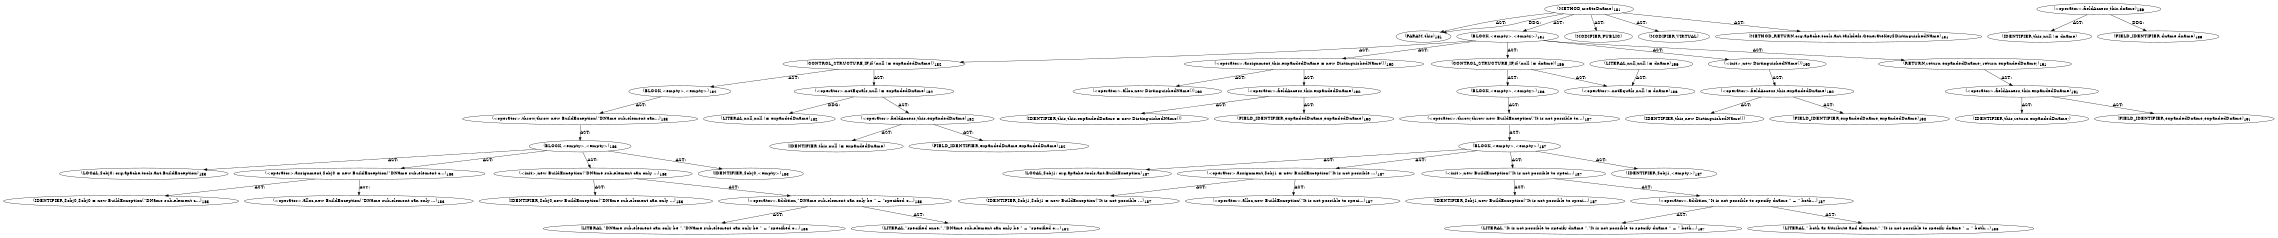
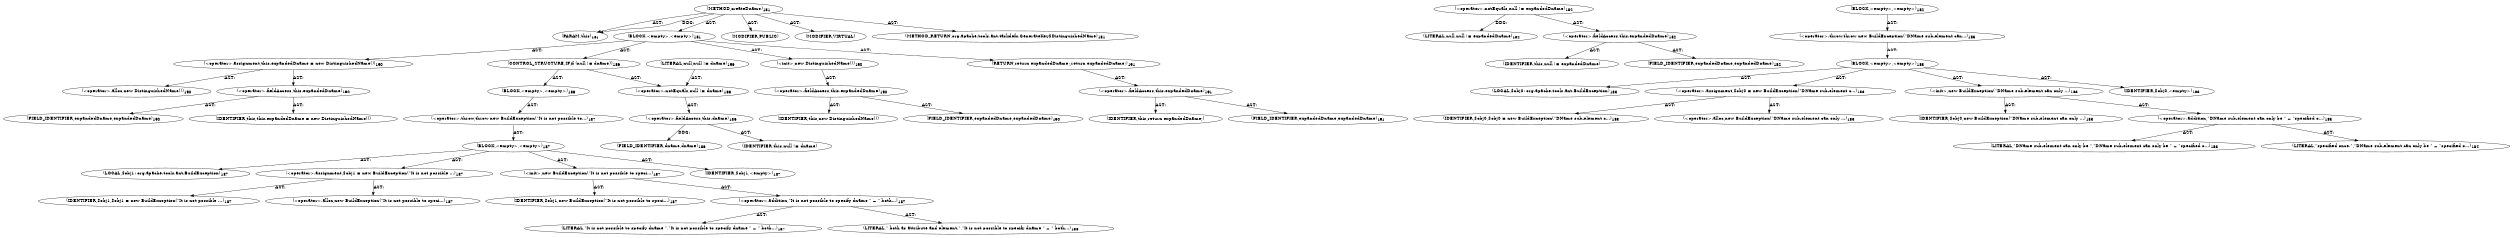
  digraph {
    n1 [label=<(METHOD,createDname)<SUB>181</SUB>>]
    n2 [label=<(PARAM,this)<SUB>181</SUB>>]
    n3 [label=<(BLOCK,&lt;empty&gt;,&lt;empty&gt;)<SUB>181</SUB>>]
    n4 [label=<(MODIFIER,PUBLIC)>]
    n5 [label=<(MODIFIER,VIRTUAL)>]
    n6 [label=<(METHOD_RETURN,org.apache.tools.ant.taskdefs.GenerateKey$DistinguishedName)<SUB>181</SUB>>]
-   n7 [label=<(CONTROL_STRUCTURE,IF,if (null != expandedDname))<SUB>182</SUB>>]
    n8 [label=<(CONTROL_STRUCTURE,IF,if (null != dname))<SUB>186</SUB>>]
    n9 [label=<(&lt;operator&gt;.assignment,this.expandedDname = new DistinguishedName())<SUB>190</SUB>>]
    n10 [label=<(&lt;init&gt;,new DistinguishedName())<SUB>190</SUB>>]
    n11 [label=<(RETURN,return expandedDname;,return expandedDname;)<SUB>191</SUB>>]
    n12 [label=<(&lt;operator&gt;.notEquals,null != expandedDname)<SUB>182</SUB>>]
    n13 [label=<(BLOCK,&lt;empty&gt;,&lt;empty&gt;)<SUB>182</SUB>>]
    n14 [label=<(&lt;operator&gt;.notEquals,null != dname)<SUB>186</SUB>>]
    n15 [label=<(BLOCK,&lt;empty&gt;,&lt;empty&gt;)<SUB>186</SUB>>]
    n16 [label=<(&lt;operator&gt;.fieldAccess,this.expandedDname)<SUB>190</SUB>>]
    n17 [label=<(&lt;operator&gt;.alloc,new DistinguishedName())<SUB>190</SUB>>]
    n18 [label=<(&lt;operator&gt;.fieldAccess,this.expandedDname)<SUB>190</SUB>>]
    n19 [label=<(&lt;operator&gt;.fieldAccess,this.expandedDname)<SUB>191</SUB>>]
    n20 [label=<(LITERAL,null,null != expandedDname)<SUB>182</SUB>>]
    n21 [label=<(&lt;operator&gt;.fieldAccess,this.expandedDname)<SUB>182</SUB>>]
    n22 [label=<(&lt;operator&gt;.throw,throw new BuildException(&quot;DName sub-element can...)<SUB>183</SUB>>]
    n23 [label=<(IDENTIFIER,this,null != expandedDname)>]
    n24 [label=<(FIELD_IDENTIFIER,expandedDname,expandedDname)<SUB>182</SUB>>]
    n25 [label=<(BLOCK,&lt;empty&gt;,&lt;empty&gt;)<SUB>183</SUB>>]
    n26 [label=<(LOCAL,$obj0: org.apache.tools.ant.BuildException)<SUB>183</SUB>>]
    n27 [label=<(&lt;operator&gt;.assignment,$obj0 = new BuildException(&quot;DName sub-element c...)<SUB>183</SUB>>]
    n28 [label=<(&lt;init&gt;,new BuildException(&quot;DName sub-element can only ...)<SUB>183</SUB>>]
    n29 [label=<(IDENTIFIER,$obj0,&lt;empty&gt;)<SUB>183</SUB>>]
    n30 [label=<(IDENTIFIER,$obj0,$obj0 = new BuildException(&quot;DName sub-element c...)<SUB>183</SUB>>]
    n31 [label=<(&lt;operator&gt;.alloc,new BuildException(&quot;DName sub-element can only ...)<SUB>183</SUB>>]
    n32 [label=<(IDENTIFIER,$obj0,new BuildException(&quot;DName sub-element can only ...)<SUB>183</SUB>>]
    n33 [label=<(&lt;operator&gt;.addition,&quot;DName sub-element can only be &quot; + &quot;specified o...)<SUB>183</SUB>>]
    n34 [label=<(LITERAL,&quot;DName sub-element can only be &quot;,&quot;DName sub-element can only be &quot; + &quot;specified o...)<SUB>183</SUB>>]
    n35 [label=<(LITERAL,&quot;specified once.&quot;,&quot;DName sub-element can only be &quot; + &quot;specified o...)<SUB>184</SUB>>]
    n36 [label=<(&lt;operator&gt;.fieldAccess,this.dname)<SUB>186</SUB>>]
    n37 [label=<(&lt;operator&gt;.throw,throw new BuildException(&quot;It is not possible to...)<SUB>187</SUB>>]
    n38 [label=<(LITERAL,null,null != dname)<SUB>196</SUB>>]
    n39 [label=<(IDENTIFIER,this,null != dname)>]
    n40 [label=<(FIELD_IDENTIFIER,dname,dname)<SUB>186</SUB>>]
    n41 [label=<(BLOCK,&lt;empty&gt;,&lt;empty&gt;)<SUB>187</SUB>>]
    n42 [label=<(LOCAL,$obj1: org.apache.tools.ant.BuildException)<SUB>187</SUB>>]
    n43 [label=<(&lt;operator&gt;.assignment,$obj1 = new BuildException(&quot;It is not possible ...)<SUB>187</SUB>>]
    n44 [label=<(&lt;init&gt;,new BuildException(&quot;It is not possible to speci...)<SUB>187</SUB>>]
    n45 [label=<(IDENTIFIER,$obj1,&lt;empty&gt;)<SUB>187</SUB>>]
    n46 [label=<(IDENTIFIER,$obj1,$obj1 = new BuildException(&quot;It is not possible ...)<SUB>187</SUB>>]
    n47 [label=<(&lt;operator&gt;.alloc,new BuildException(&quot;It is not possible to speci...)<SUB>187</SUB>>]
    n48 [label=<(IDENTIFIER,$obj1,new BuildException(&quot;It is not possible to speci...)<SUB>187</SUB>>]
    n49 [label=<(&lt;operator&gt;.addition,&quot;It is not possible to specify dname &quot; + &quot; both...)<SUB>187</SUB>>]
    n50 [label=<(LITERAL,&quot;It is not possible to specify dname &quot;,&quot;It is not possible to specify dname &quot; + &quot; both...)<SUB>187</SUB>>]
    n51 [label=<(LITERAL,&quot; both as attribute and element.&quot;,&quot;It is not possible to specify dname &quot; + &quot; both...)<SUB>188</SUB>>]
    n52 [label=<(IDENTIFIER,this,this.expandedDname = new DistinguishedName())>]
    n53 [label=<(FIELD_IDENTIFIER,expandedDname,expandedDname)<SUB>190</SUB>>]
    n54 [label=<(IDENTIFIER,this,new DistinguishedName())>]
    n55 [label=<(FIELD_IDENTIFIER,expandedDname,expandedDname)<SUB>190</SUB>>]
    n56 [label=<(IDENTIFIER,this,return expandedDname;)>]
    n57 [label=<(FIELD_IDENTIFIER,expandedDname,expandedDname)<SUB>191</SUB>>]
    n1 -> n2 [label="AST: "]
    n1 -> n2 [label="DDG: "]
    n1 -> n3 [label="AST: "]
    n1 -> n4 [label="AST: "]
    n1 -> n5 [label="AST: "]
    n1 -> n6 [label="AST: "]
-   n3 -> n7 [label="AST: "]
    n3 -> n8 [label="AST: "]
    n3 -> n9 [label="AST: "]
    n3 -> n10 [label="AST: "]
    n3 -> n11 [label="AST: "]
-   n7 -> n12 [label="AST: "]
-   n7 -> n13 [label="AST: "]
    n8 -> n14 [label="AST: "]
    n8 -> n15 [label="AST: "]
    n9 -> n16 [label="AST: "]
    n9 -> n17 [label="AST: "]
    n10 -> n18 [label="AST: "]
    n11 -> n19 [label="AST: "]
    n12 -> n20 [label="DDG: "]
    n12 -> n21 [label="AST: "]
    n13 -> n22 [label="AST: "]
+   n14 -> n36 [label="AST: "]
    n15 -> n37 [label="AST: "]
    n16 -> n52 [label="AST: "]
    n16 -> n53 [label="AST: "]
    n18 -> n54 [label="AST: "]
    n18 -> n55 [label="AST: "]
    n19 -> n56 [label="AST: "]
    n19 -> n57 [label="AST: "]
    n21 -> n23 [label="AST: "]
    n21 -> n24 [label="AST: "]
    n22 -> n25 [label="AST: "]
    n25 -> n26 [label="AST: "]
    n25 -> n27 [label="AST: "]
    n25 -> n28 [label="AST: "]
    n25 -> n29 [label="AST: "]
    n27 -> n30 [label="AST: "]
    n27 -> n31 [label="AST: "]
    n28 -> n32 [label="AST: "]
    n28 -> n33 [label="AST: "]
    n33 -> n34 [label="AST: "]
    n33 -> n35 [label="AST: "]
    n36 -> n39 [label="AST: "]
    n36 -> n40 [label="DDG: "]
    n37 -> n41 [label="AST: "]
    n38 -> n14 [label="AST: "]
    n41 -> n42 [label="AST: "]
    n41 -> n43 [label="AST: "]
    n41 -> n44 [label="AST: "]
    n41 -> n45 [label="AST: "]
    n43 -> n46 [label="AST: "]
    n43 -> n47 [label="AST: "]
    n44 -> n48 [label="AST: "]
    n44 -> n49 [label="AST: "]
    n49 -> n50 [label="AST: "]
    n49 -> n51 [label="AST: "]
  }
